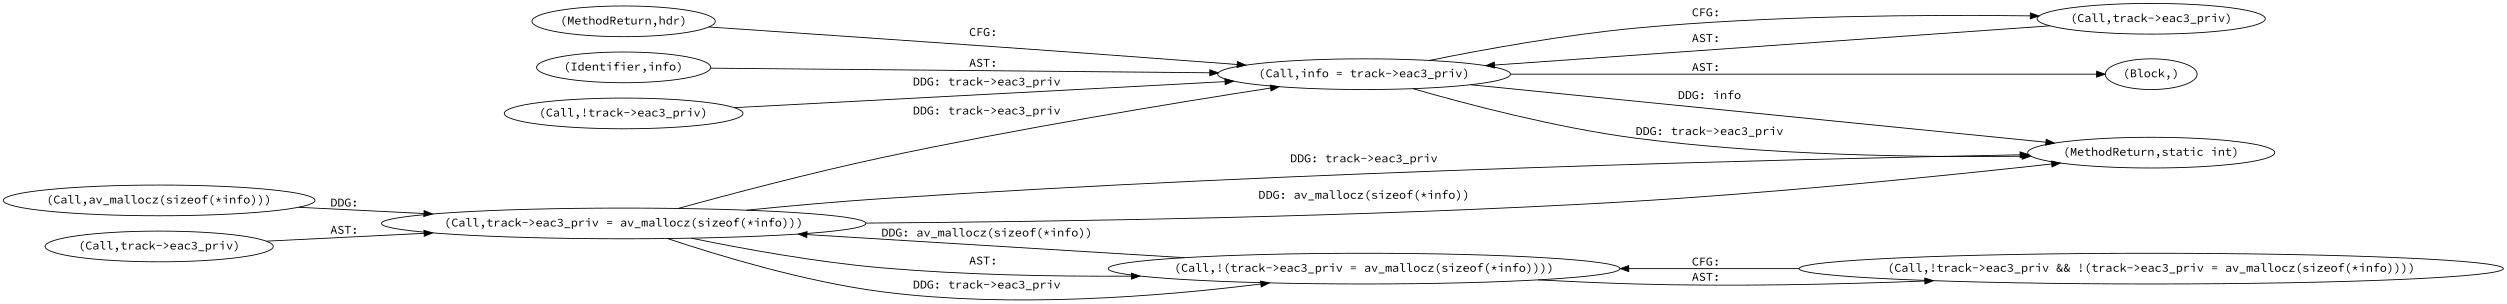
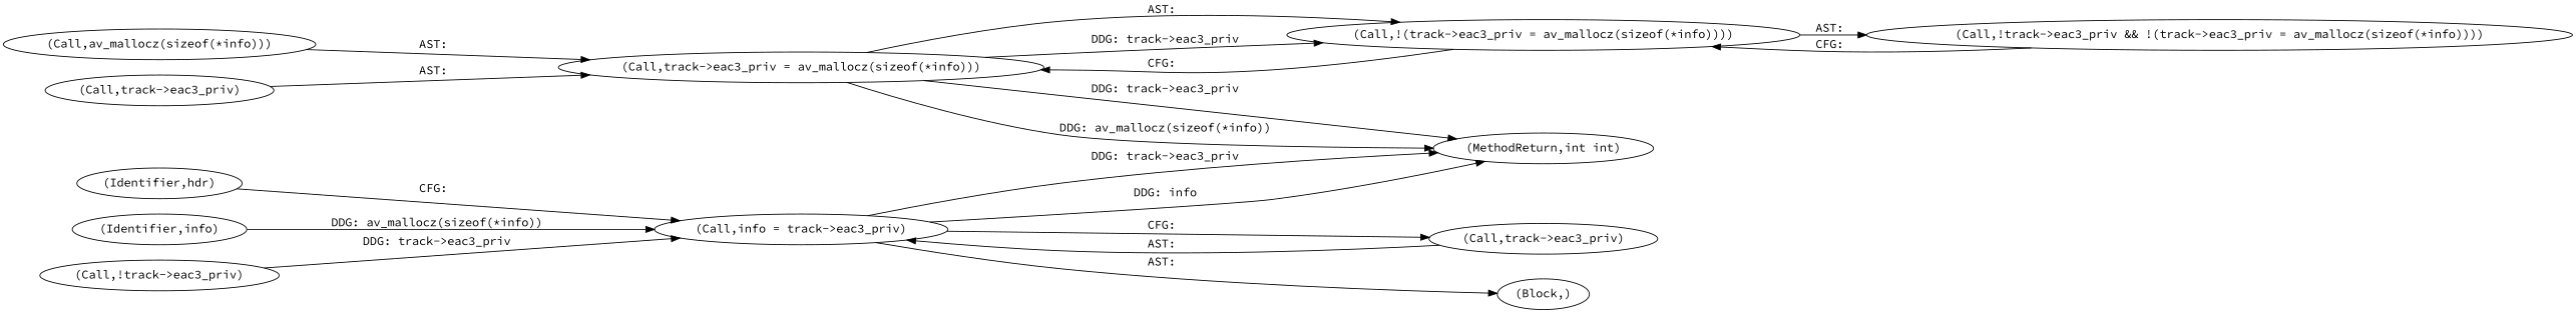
  digraph {
    fontname="Source Code Pro"
    rankdir=LR
    node [fontname="Source Code Pro"]
    edge [fontname="Source Code Pro"]
    n1 [label="(Call,track->eac3_priv = av_mallocz(sizeof(*info)))"]
    n2 [label="(Call,!(track->eac3_priv = av_mallocz(sizeof(*info))))"]
    n3 [label="(Call,info = track->eac3_priv)"]
-   n4 [label="(MethodReturn,static int)"]
+   n4 [label="(MethodReturn,int int)"]
    n5 [label="(Call,!track->eac3_priv && !(track->eac3_priv = av_mallocz(sizeof(*info))))"]
    n6 [label="(Call,track->eac3_priv)"]
    n7 [label="(Block,)"]
    n8 [label="(Call,av_mallocz(sizeof(*info)))"]
-   n9 [label="(MethodReturn,hdr)"]
+   n9 [label="(Identifier,hdr)"]
    n10 [label="(Identifier,info)"]
    n11 [label="(Call,!track->eac3_priv)"]
    n12 [label="(Call,track->eac3_priv)"]
    n1 -> n2 [label="AST: "]
    n1 -> n2 [label="DDG: track->eac3_priv"]
-   n1 -> n3 [label="DDG: track->eac3_priv"]
    n1 -> n4 [label="DDG: track->eac3_priv"]
    n1 -> n4 [label="DDG: av_mallocz(sizeof(*info))"]
-   n2 -> n1 [label="DDG: av_mallocz(sizeof(*info))"]
+   n2 -> n1 [label="CFG: "]
    n2 -> n5 [label="AST: "]
    n3 -> n4 [label="DDG: track->eac3_priv"]
    n3 -> n4 [label="DDG: info"]
    n3 -> n6 [label="CFG: "]
    n3 -> n7 [label="AST: "]
    n5 -> n2 [label="CFG: "]
    n6 -> n3 [label="AST: "]
-   n8 -> n1 [label="DDG: "]
+   n8 -> n1 [label="AST: "]
    n9 -> n3 [label="CFG: "]
-   n10 -> n3 [label="AST: "]
+   n10 -> n3 [label="DDG: av_mallocz(sizeof(*info))"]
    n11 -> n3 [label="DDG: track->eac3_priv"]
    n12 -> n1 [label="AST: "]
  }
